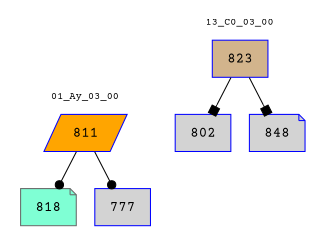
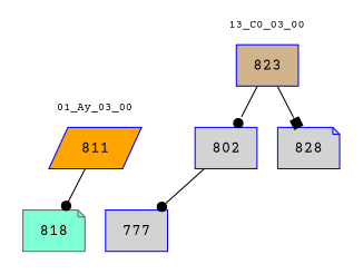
  digraph {
    fontname="Courier Prime"
    node [color=blue fillcolor=lightgrey fontname="Courier Prime" shape=box style=filled]
    edge [arrowhead=dot color=black fontname="Courier Prime"]
    n1 [fillcolor=orange label=811 shape=parallelogram]
    n2 [label=777]
    n3 [color=gray40 fillcolor=aquamarine label=818 shape=note]
    n4 [fillcolor=tan label=823]
    n5 [label=802]
-   n6 [label=848 shape=note]
+   n6 [label=828 shape=note]
    subgraph cluster_1 {
      color=white
      fontsize=10
      label="01_Ay_03_00"
      n1
      n2
      n3
    }
    subgraph cluster_2 {
      color=white
      fontsize=10
      label="13_C0_03_00"
      n4
      n5
      n6
    }
-   n1 -> n2
+   n5 -> n2
    n1 -> n3
-   n4 -> n5 [arrowhead=box]
+   n4 -> n5
    n4 -> n6 [arrowhead=box]
  }
